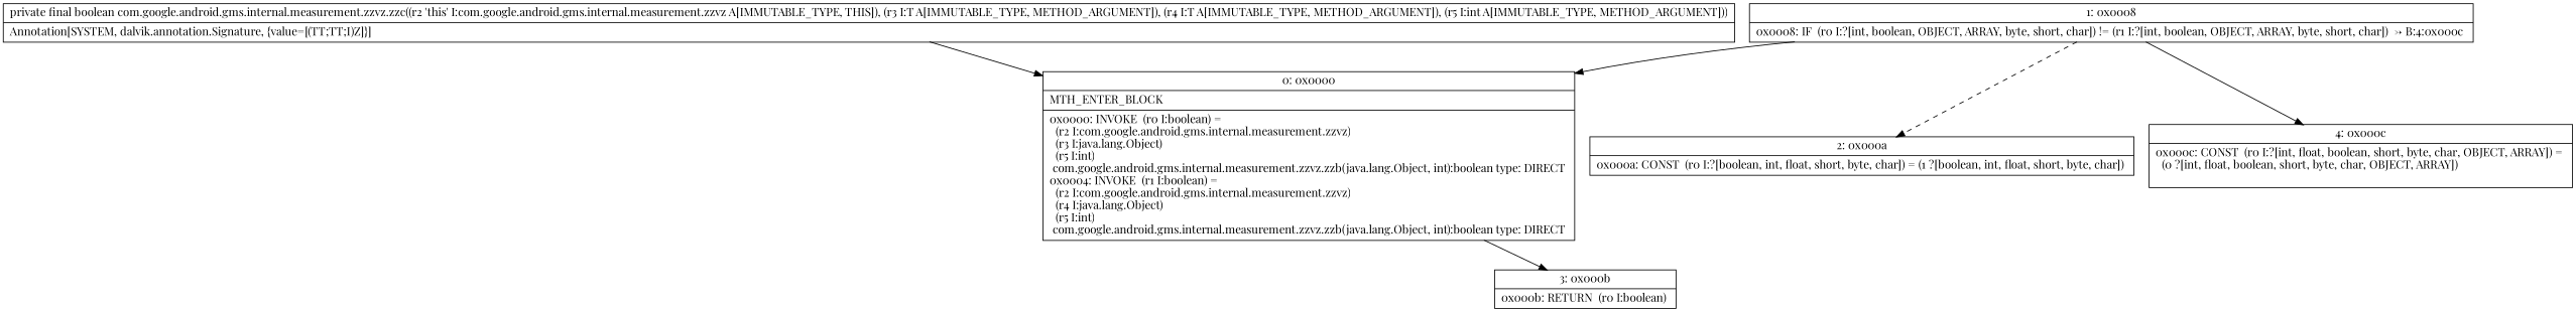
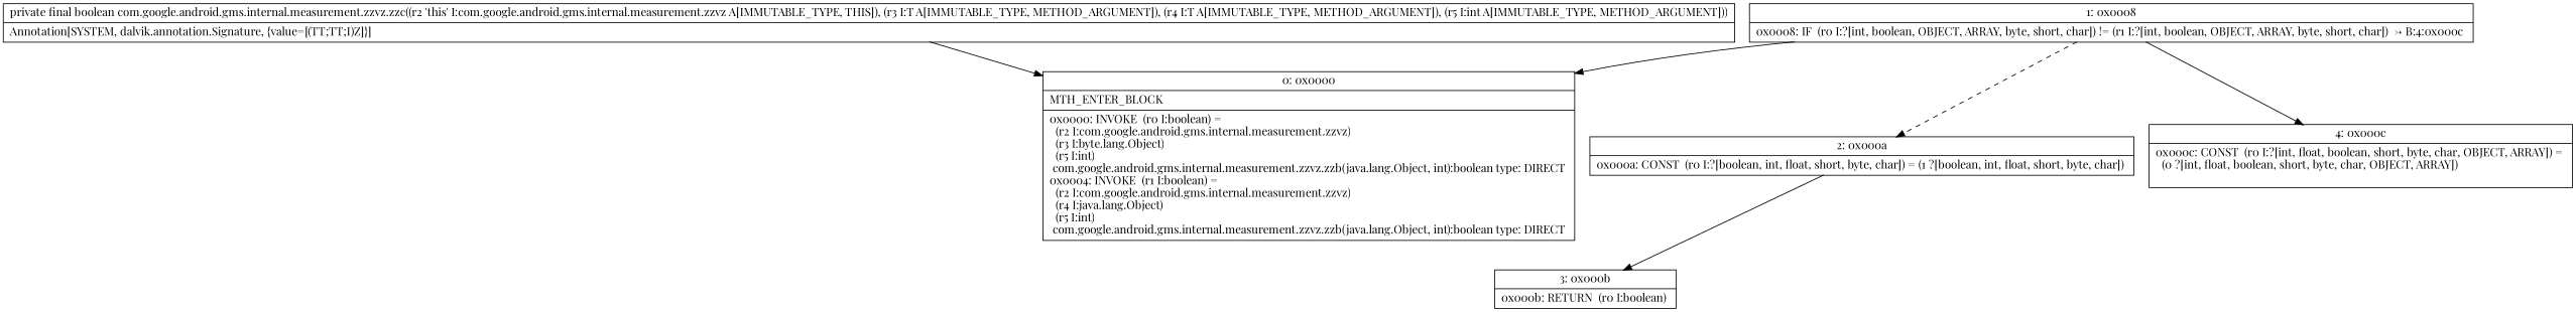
  digraph {
    fontname="Playfair Display"
    node [fontname="Playfair Display" shape=record]
    edge [fontname="Playfair Display"]
-   n1 [label="{0\:\ 0x0000|MTH_ENTER_BLOCK\l|0x0000: INVOKE  (r0 I:boolean) = \l  (r2 I:com.google.android.gms.internal.measurement.zzvz)\l  (r3 I:java.lang.Object)\l  (r5 I:int)\l com.google.android.gms.internal.measurement.zzvz.zzb(java.lang.Object, int):boolean type: DIRECT \l0x0004: INVOKE  (r1 I:boolean) = \l  (r2 I:com.google.android.gms.internal.measurement.zzvz)\l  (r4 I:java.lang.Object)\l  (r5 I:int)\l com.google.android.gms.internal.measurement.zzvz.zzb(java.lang.Object, int):boolean type: DIRECT \l}"]
+   n1 [label="{0\:\ 0x0000|MTH_ENTER_BLOCK\l|0x0000: INVOKE  (r0 I:boolean) = \l  (r2 I:com.google.android.gms.internal.measurement.zzvz)\l  (r3 I:byte.lang.Object)\l  (r5 I:int)\l com.google.android.gms.internal.measurement.zzvz.zzb(java.lang.Object, int):boolean type: DIRECT \l0x0004: INVOKE  (r1 I:boolean) = \l  (r2 I:com.google.android.gms.internal.measurement.zzvz)\l  (r4 I:java.lang.Object)\l  (r5 I:int)\l com.google.android.gms.internal.measurement.zzvz.zzb(java.lang.Object, int):boolean type: DIRECT \l}"]
    n2 [label="{1\:\ 0x0008|0x0008: IF  (r0 I:?[int, boolean, OBJECT, ARRAY, byte, short, char]) != (r1 I:?[int, boolean, OBJECT, ARRAY, byte, short, char])  \-\> B:4:0x000c \l}"]
    n3 [label="{2\:\ 0x000a|0x000a: CONST  (r0 I:?[boolean, int, float, short, byte, char]) = (1 ?[boolean, int, float, short, byte, char]) \l}"]
    n4 [label="{4\:\ 0x000c|0x000c: CONST  (r0 I:?[int, float, boolean, short, byte, char, OBJECT, ARRAY]) = \l  (0 ?[int, float, boolean, short, byte, char, OBJECT, ARRAY])\l \l}"]
    n5 [label="{3\:\ 0x000b|0x000b: RETURN  (r0 I:boolean) \l}"]
    n6 [label="{private final boolean com.google.android.gms.internal.measurement.zzvz.zzc((r2 'this' I:com.google.android.gms.internal.measurement.zzvz A[IMMUTABLE_TYPE, THIS]), (r3 I:T A[IMMUTABLE_TYPE, METHOD_ARGUMENT]), (r4 I:T A[IMMUTABLE_TYPE, METHOD_ARGUMENT]), (r5 I:int A[IMMUTABLE_TYPE, METHOD_ARGUMENT]))  | Annotation[SYSTEM, dalvik.annotation.Signature, \{value=[(TT;TT;I)Z]\}]\l}"]
    n2 -> n1
    n2 -> n3 [style=dashed]
    n2 -> n4
-   n1 -> n5
+   n3 -> n5
    n6 -> n1
  }
